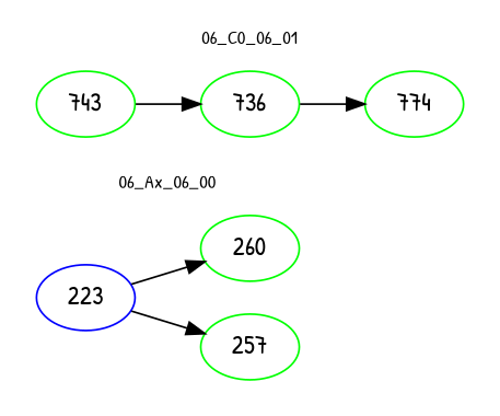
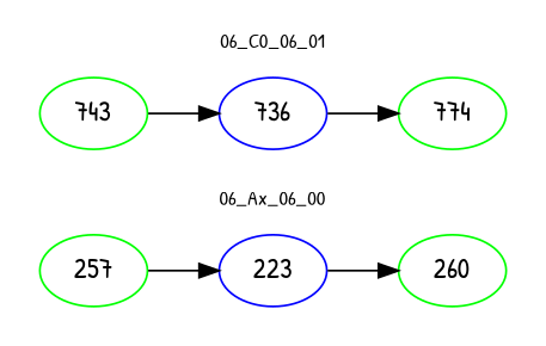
  digraph {
    fontname="Patrick Hand"
    rankdir=LR
    node [color=green fontname="Patrick Hand"]
    edge [color=black fontname="Patrick Hand"]
    n1 [label=257]
    n2 [color=blue label=223]
    n3 [label=260]
    n4 [label=743]
-   n5 [label=736]
+   n5 [color=blue label=736]
    n6 [label=774]
    subgraph cluster_1 {
      color=white
      fontsize=10
      label="06_Ax_06_00"
      n1
      n2
      n3
    }
    subgraph cluster_2 {
      color=white
      fontsize=10
      label="06_C0_06_01"
      n4
      n5
      n6
    }
-   n2 -> n1
+   n1 -> n2
    n2 -> n3
    n4 -> n5
    n5 -> n6
  }
